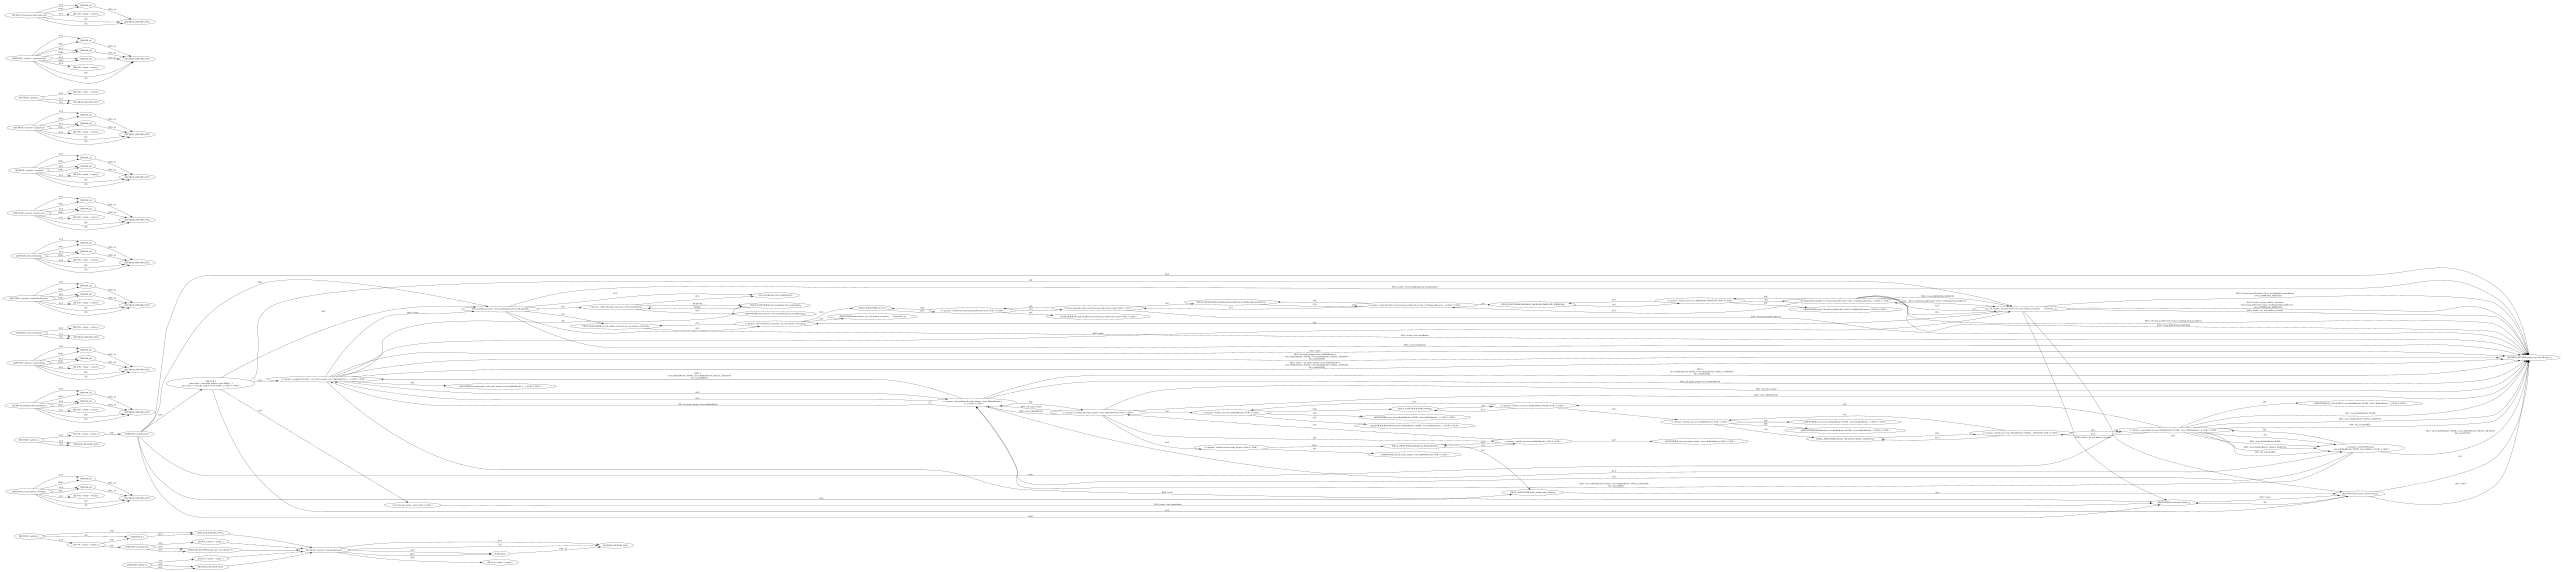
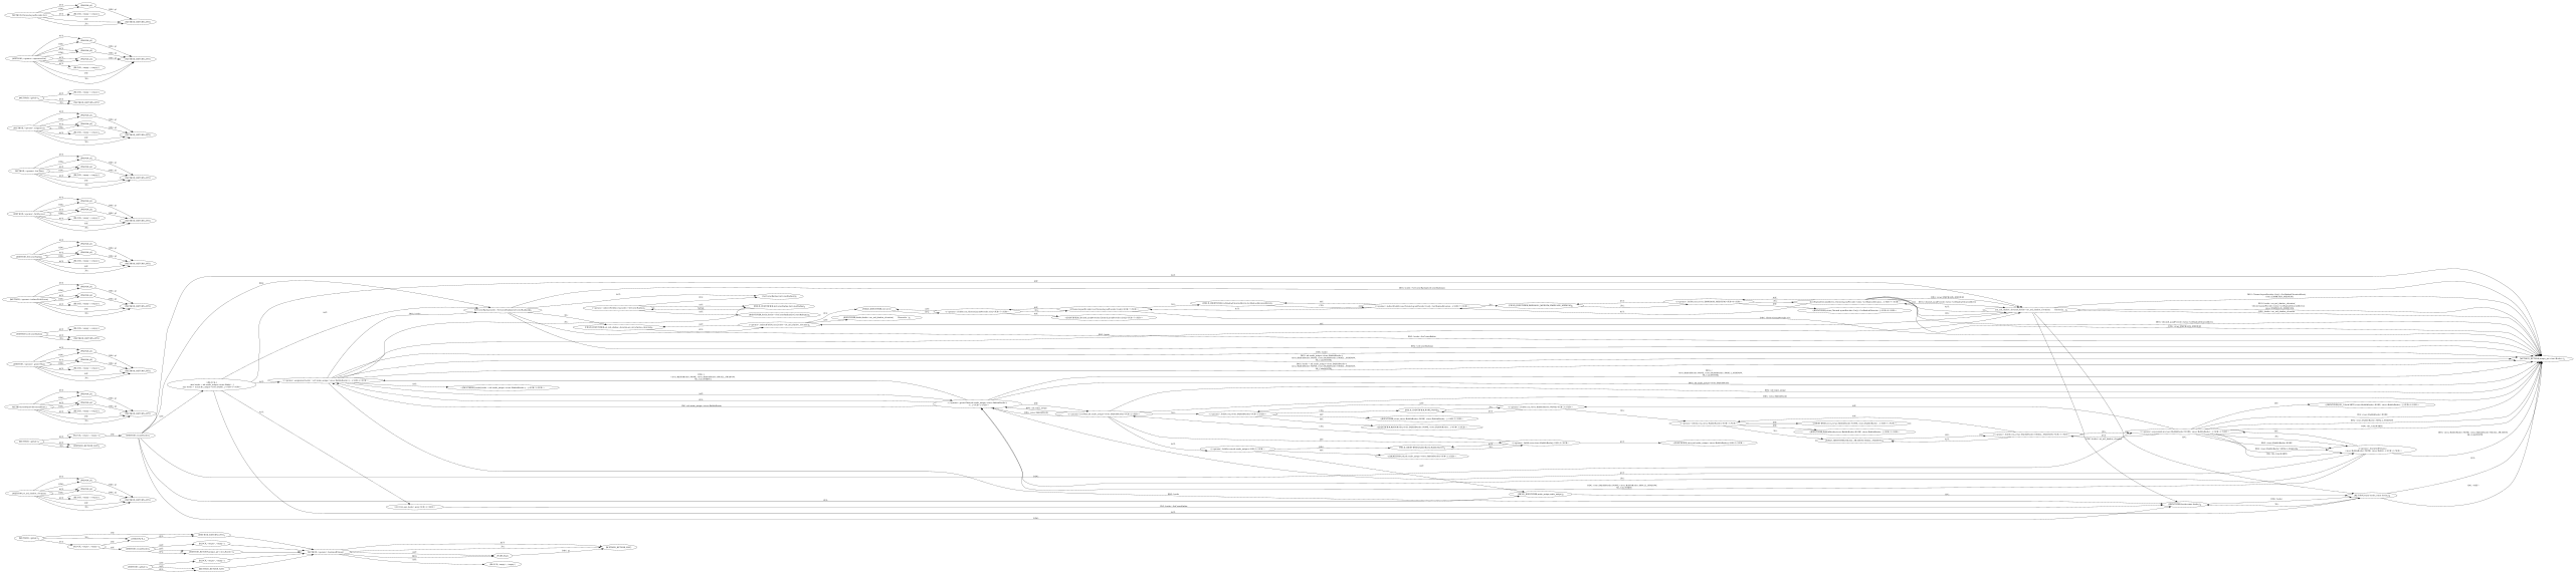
  digraph {
    fontname="Liberation Serif"
    rankdir=LR
    node [fontname="Liberation Serif"]
    edge [fontname="Liberation Serif"]
    n1 [label=<(METHOD,&lt;operator&gt;.bracketedPrimary)>]
    n2 [label=<(PARAM,p1)>]
    n3 [label=<(BLOCK,&lt;empty&gt;,&lt;empty&gt;)>]
    n4 [label=<(METHOD_RETURN,ANY)>]
    n5 [label=<(METHOD,set_md_shadow_elevation)>]
    n6 [label=<(PARAM,p1)>]
    n7 [label=<(PARAM,p2)>]
    n8 [label=<(BLOCK,&lt;empty&gt;,&lt;empty&gt;)>]
    n9 [label=<(METHOD_RETURN,ANY)>]
    n10 [label=<(METHOD,&lt;global&gt;)<SUB>1</SUB>>]
    n11 [label=<(BLOCK,&lt;empty&gt;,&lt;empty&gt;)<SUB>1</SUB>>]
    n12 [label=<(METHOD_RETURN,ANY)<SUB>1</SUB>>]
    n13 [label=<(METHOD,CreateBorder)<SUB>1</SUB>>]
    n14 [label="<(BLOCK,{\n  auto border = std::make_unique&lt;views::Bubbl...,{\n  auto border = std::make_unique&lt;views::Bubbl...)<SUB>1</SUB>>"]
    n15 [label=<(FIELD_IDENTIFIER,make_unique,make_unique)<SUB>2</SUB>>]
    n16 [label="<(&lt;operator&gt;.expressionList,views::BubbleBorder::NONE, views::BubbleBorder:...)<SUB>3</SUB>>"]
    n17 [label=<(SetCornerRadius,border-&gt;SetCornerRadius(GetCornerRadius()))<SUB>5</SUB>>]
    n18 [label=<(IDENTIFIER,border,return border;)<SUB>9</SUB>>]
    n19 [label=<(METHOD_RETURN,unique_ptr&lt;views.Border&gt;)<SUB>1</SUB>>]
    n20 [label="<(LOCAL,auto border: auto)<SUB>2</SUB>>"]
    n21 [label="<(&lt;operator&gt;.assignment,border = std::make_unique&lt;views::BubbleBorder&gt;(...)<SUB>2</SUB>>"]
    n22 [label=<(set_md_shadow_elevation,border-&gt;set_md_shadow_elevation(       ChromeLa...)<SUB>6</SUB>>]
    n23 [label=<(RETURN,return border;,return border;)<SUB>9</SUB>>]
    n24 [label="<(&lt;operator&gt;.bracketedPrimary,(\n      views::BubbleBorder::NONE, views::Bubbl...)<SUB>2</SUB>>"]
    n25 [label="<(&lt;operator&gt;.fieldAccess,views::BubbleBorder::NONE)<SUB>3</SUB>>"]
    n26 [label="<(&lt;operator&gt;.fieldAccess,views::BubbleBorder::SMALL_SHADOW)<SUB>3</SUB>>"]
    n27 [label="<(IDENTIFIER,SK_ColorWHITE,views::BubbleBorder::NONE, views::BubbleBorder:...)<SUB>4</SUB>>"]
    n28 [label=<(&lt;operator&gt;.indirectFieldAccess,border-&gt;SetCornerRadius)<SUB>5</SUB>>]
    n29 [label=<(GetCornerRadius,GetCornerRadius())<SUB>5</SUB>>]
    n30 [label=<(FIELD_IDENTIFIER,set_md_shadow_elevation,set_md_shadow_elevation)<SUB>6</SUB>>]
    n31 [label="<(IDENTIFIER,border,border = std::make_unique&lt;views::BubbleBorder&gt;(...)<SUB>2</SUB>>"]
    n32 [label="<(&lt;operator&gt;.greaterThan,std::make_unique&lt;views::BubbleBorder&gt;(\n      vi...)<SUB>2</SUB>>"]
    n33 [label=<(FIELD_IDENTIFIER,SetCornerRadius,SetCornerRadius)<SUB>5</SUB>>]
    n34 [label=<(&lt;operator&gt;.indirectFieldAccess,border-&gt;set_md_shadow_elevation)<SUB>6</SUB>>]
    n35 [label="<(GetShadowElevationMetric,ChromeLayoutProvider::Get()-&gt;GetShadowElevation...)<SUB>7</SUB>>"]
    n36 [label="<(&lt;operator&gt;.lessThan,std::make_unique&lt;views::BubbleBorder)<SUB>2</SUB>>"]
    n37 [label="<(&lt;operator&gt;.fieldAccess,std::make_unique)<SUB>2</SUB>>"]
    n38 [label="<(&lt;operator&gt;.fieldAccess,views::BubbleBorder)<SUB>2</SUB>>"]
    n39 [label="<(&lt;operator&gt;.fieldAccess,views::BubbleBorder)<SUB>3</SUB>>"]
    n40 [label="<(IDENTIFIER,std,std::make_unique&lt;views::BubbleBorder)<SUB>2</SUB>>"]
    n41 [label=<(FIELD_IDENTIFIER,BubbleBorder,BubbleBorder)<SUB>2</SUB>>]
    n42 [label="<(IDENTIFIER,views,std::make_unique&lt;views::BubbleBorder)<SUB>2</SUB>>"]
    n43 [label=<(FIELD_IDENTIFIER,NONE,NONE)<SUB>3</SUB>>]
    n44 [label="<(IDENTIFIER,views,views::BubbleBorder::NONE, views::BubbleBorder:...)<SUB>3</SUB>>"]
    n45 [label="<(IDENTIFIER,BubbleBorder,views::BubbleBorder::NONE, views::BubbleBorder:...)<SUB>3</SUB>>"]
    n46 [label="<(&lt;operator&gt;.fieldAccess,views::BubbleBorder)<SUB>3</SUB>>"]
    n47 [label=<(FIELD_IDENTIFIER,SMALL_SHADOW,SMALL_SHADOW)<SUB>3</SUB>>]
    n48 [label="<(IDENTIFIER,views,views::BubbleBorder::NONE, views::BubbleBorder:...)<SUB>3</SUB>>"]
    n49 [label="<(IDENTIFIER,BubbleBorder,views::BubbleBorder::NONE, views::BubbleBorder:...)<SUB>3</SUB>>"]
    n50 [label=<(IDENTIFIER,border,border-&gt;SetCornerRadius(GetCornerRadius()))<SUB>5</SUB>>]
    n51 [label=<(IDENTIFIER,border,border-&gt;set_md_shadow_elevation(       ChromeLa...)<SUB>6</SUB>>]
    n52 [label=<(FIELD_IDENTIFIER,Get,Get)<SUB>7</SUB>>]
    n53 [label="<(&lt;operator&gt;.indirectFieldAccess,ChromeLayoutProvider::Get()-&gt;GetShadowElevation...)<SUB>7</SUB>>"]
    n54 [label="<(&lt;operator&gt;.fieldAccess,views::EMPHASIS_MEDIUM)<SUB>8</SUB>>"]
    n55 [label="<(&lt;operator&gt;.fieldAccess,ChromeLayoutProvider::Get)<SUB>7</SUB>>"]
    n56 [label="<(ChromeLayoutProvider.Get,ChromeLayoutProvider::Get())<SUB>7</SUB>>"]
    n57 [label=<(FIELD_IDENTIFIER,GetShadowElevationMetric,GetShadowElevationMetric)<SUB>7</SUB>>]
    n58 [label=<(FIELD_IDENTIFIER,EMPHASIS_MEDIUM,EMPHASIS_MEDIUM)<SUB>8</SUB>>]
    n59 [label="<(IDENTIFIER,views,ChromeLayoutProvider::Get()-&gt;GetShadowElevation...)<SUB>8</SUB>>"]
    n60 [label="<(IDENTIFIER,ChromeLayoutProvider,ChromeLayoutProvider::Get())<SUB>7</SUB>>"]
    n61 [label=<(METHOD,GetShadowElevationMetric)>]
    n62 [label=<(PARAM,p1)>]
    n63 [label=<(PARAM,p2)>]
    n64 [label=<(BLOCK,&lt;empty&gt;,&lt;empty&gt;)>]
    n65 [label=<(METHOD_RETURN,ANY)>]
    n66 [label=<(METHOD,&lt;operator&gt;.greaterThan)>]
    n67 [label=<(PARAM,p1)>]
    n68 [label=<(PARAM,p2)>]
    n69 [label=<(BLOCK,&lt;empty&gt;,&lt;empty&gt;)>]
    n70 [label=<(METHOD_RETURN,ANY)>]
    n71 [label=<(METHOD,GetCornerRadius)>]
    n72 [label=<(BLOCK,&lt;empty&gt;,&lt;empty&gt;)>]
    n73 [label=<(METHOD_RETURN,ANY)>]
    n74 [label=<(METHOD,&lt;operator&gt;.indirectFieldAccess)>]
    n75 [label=<(PARAM,p1)>]
    n76 [label=<(PARAM,p2)>]
    n77 [label=<(BLOCK,&lt;empty&gt;,&lt;empty&gt;)>]
    n78 [label=<(METHOD_RETURN,ANY)>]
    n79 [label=<(METHOD,SetCornerRadius)>]
    n80 [label=<(PARAM,p1)>]
    n81 [label=<(PARAM,p2)>]
    n82 [label=<(BLOCK,&lt;empty&gt;,&lt;empty&gt;)>]
    n83 [label=<(METHOD_RETURN,ANY)>]
    n84 [label=<(METHOD,&lt;operator&gt;.fieldAccess)>]
    n85 [label=<(PARAM,p1)>]
    n86 [label=<(PARAM,p2)>]
    n87 [label=<(BLOCK,&lt;empty&gt;,&lt;empty&gt;)>]
    n88 [label=<(METHOD_RETURN,ANY)>]
    n89 [label=<(METHOD,&lt;operator&gt;.lessThan)>]
    n90 [label=<(PARAM,p1)>]
    n91 [label=<(PARAM,p2)>]
    n92 [label=<(BLOCK,&lt;empty&gt;,&lt;empty&gt;)>]
    n93 [label=<(METHOD_RETURN,ANY)>]
    n94 [label=<(METHOD,&lt;operator&gt;.assignment)>]
    n95 [label=<(PARAM,p1)>]
    n96 [label=<(PARAM,p2)>]
    n97 [label=<(BLOCK,&lt;empty&gt;,&lt;empty&gt;)>]
    n98 [label=<(METHOD_RETURN,ANY)>]
    n99 [label=<(METHOD,&lt;global&gt;)<SUB>1</SUB>>]
    n100 [label=<(BLOCK,&lt;empty&gt;,&lt;empty&gt;)>]
    n101 [label=<(METHOD_RETURN,ANY)>]
    n102 [label=<(METHOD,&lt;operator&gt;.expressionList)>]
    n103 [label=<(PARAM,p1)>]
    n104 [label=<(PARAM,p2)>]
    n105 [label=<(PARAM,p3)>]
    n106 [label=<(BLOCK,&lt;empty&gt;,&lt;empty&gt;)>]
    n107 [label=<(METHOD_RETURN,ANY)>]
    n108 [label=<(METHOD,ChromeLayoutProvider.Get)>]
    n109 [label=<(PARAM,p1)>]
    n110 [label=<(BLOCK,&lt;empty&gt;,&lt;empty&gt;)>]
    n111 [label=<(METHOD_RETURN,ANY)>]
    n112 [label=<(METHOD,&lt;global&gt;)<SUB>1</SUB>>]
    n113 [label=<(BLOCK,&lt;empty&gt;,&lt;empty&gt;)<SUB>1</SUB>>]
    n114 [label=<(UNKNOWN,,)>]
    n115 [label=<(METHOD_RETURN,ANY)<SUB>1</SUB>>]
    n116 [label=<(METHOD,CreateBorder)<SUB>1</SUB>>]
    n117 [label=<(BLOCK,&lt;empty&gt;,&lt;empty&gt;)>]
    n118 [label=<(METHOD_RETURN,unique_ptr&lt;views.Border&gt;)<SUB>1</SUB>>]
    n119 [label=<(METHOD,&lt;global&gt;)<SUB>1</SUB>>]
    n120 [label=<(BLOCK,&lt;empty&gt;,&lt;empty&gt;)>]
    n121 [label=<(METHOD_RETURN,ANY)>]
    n1 -> n2 [label="AST: "]
    n1 -> n2 [label="DDG: "]
    n1 -> n3 [label="AST: "]
    n1 -> n4 [label="AST: "]
    n1 -> n4 [label="CFG: "]
    n2 -> n4 [label="DDG: p1"]
    n5 -> n6 [label="AST: "]
    n5 -> n6 [label="DDG: "]
    n5 -> n7 [label="AST: "]
    n5 -> n7 [label="DDG: "]
    n5 -> n8 [label="AST: "]
    n5 -> n9 [label="AST: "]
    n5 -> n9 [label="CFG: "]
    n6 -> n9 [label="DDG: p1"]
    n7 -> n9 [label="DDG: p2"]
    n10 -> n11 [label="AST: "]
    n10 -> n12 [label="AST: "]
    n10 -> n12 [label="CFG: "]
    n11 -> n13 [label="AST: "]
    n13 -> n14 [label="AST: "]
    n13 -> n15 [label="CFG: "]
    n13 -> n16 [label="DDG: "]
    n13 -> n17 [label="DDG: "]
    n13 -> n18 [label="DDG: "]
    n13 -> n19 [label="AST: "]
    n14 -> n17 [label="AST: "]
    n14 -> n20 [label="AST: "]
    n14 -> n21 [label="AST: "]
    n14 -> n22 [label="AST: "]
    n14 -> n23 [label="AST: "]
    n15 -> n23 [label="CFG: "]
    n16 -> n19 [label="DDG: views::BubbleBorder::NONE"]
    n16 -> n19 [label="DDG: views::BubbleBorder::SMALL_SHADOW"]
    n16 -> n19 [label="DDG: SK_ColorWHITE"]
    n16 -> n24 [label="CFG: "]
    n16 -> n24 [label="DDG: views::BubbleBorder::NONE"]
    n16 -> n24 [label="DDG: views::BubbleBorder::SMALL_SHADOW"]
    n16 -> n24 [label="DDG: SK_ColorWHITE"]
    n16 -> n25 [label="AST: "]
    n16 -> n26 [label="AST: "]
    n16 -> n27 [label="AST: "]
    n17 -> n19 [label="DDG: border-&gt;SetCornerRadius"]
    n17 -> n19 [label="DDG: GetCornerRadius()"]
    n17 -> n19 [label="DDG: border-&gt;SetCornerRadius(GetCornerRadius())"]
-   n17 -> n28 [label="AST: "]
    n17 -> n29 [label="AST: "]
    n17 -> n30 [label="CFG: "]
    n18 -> n23 [label="DDG: border"]
    n20 -> n18 [label="DDG: border-&gt;SetCornerRadius"]
    n21 -> n17 [label="DDG: border"]
    n21 -> n18 [label="DDG: border"]
    n21 -> n19 [label="DDG: border"]
    n21 -> n19 [label="DDG: std::make_unique&lt;views::BubbleBorder&gt;(\n      views::BubbleBorder::NONE, views::BubbleBorder::SMALL_SHADOW,\n      SK_ColorWHITE)"]
    n21 -> n19 [label="DDG: border = std::make_unique&lt;views::BubbleBorder&gt;(\n      views::BubbleBorder::NONE, views::BubbleBorder::SMALL_SHADOW,\n      SK_ColorWHITE)"]
    n21 -> n22 [label="DDG: border"]
    n21 -> n31 [label="AST: "]
    n21 -> n32 [label="AST: "]
    n21 -> n33 [label="CFG: "]
    n22 -> n18 [label="DDG: border-&gt;set_md_shadow_elevation"]
    n22 -> n19 [label="DDG: border-&gt;set_md_shadow_elevation"]
    n22 -> n19 [label="DDG: ChromeLayoutProvider::Get()-&gt;GetShadowElevationMetric(\n          views::EMPHASIS_MEDIUM)"]
    n22 -> n19 [label="DDG: border-&gt;set_md_shadow_elevation(\n      ChromeLayoutProvider::Get()-&gt;GetShadowElevationMetric(\n          views::EMPHASIS_MEDIUM))"]
    n22 -> n23 [label="CFG: "]
    n22 -> n34 [label="AST: "]
    n22 -> n35 [label="AST: "]
    n23 -> n18 [label="CFG: "]
    n23 -> n19 [label="CFG: "]
    n23 -> n19 [label="DDG: &lt;RET&gt;"]
    n24 -> n16 [label="AST: "]
    n24 -> n19 [label="DDG: views::BubbleBorder::NONE, views::BubbleBorder::SMALL_SHADOW,\n      SK_ColorWHITE"]
    n24 -> n32 [label="CFG: "]
    n24 -> n32 [label="DDG: views::BubbleBorder::NONE, views::BubbleBorder::SMALL_SHADOW,\n      SK_ColorWHITE"]
    n25 -> n39 [label="AST: "]
    n25 -> n43 [label="AST: "]
    n25 -> n46 [label="CFG: "]
    n26 -> n16 [label="CFG: "]
    n26 -> n46 [label="AST: "]
    n26 -> n47 [label="AST: "]
    n28 -> n29 [label="CFG: "]
-   n28 -> n33 [label="MEDIUM: "]
+   n28 -> n33 [label="AST: "]
    n28 -> n50 [label="AST: "]
    n30 -> n34 [label="CFG: "]
    n32 -> n19 [label="DDG: std::make_unique&lt;views::BubbleBorder"]
    n32 -> n19 [label="DDG: (\n      views::BubbleBorder::NONE, views::BubbleBorder::SMALL_SHADOW,\n      SK_ColorWHITE)"]
    n32 -> n21 [label="CFG: "]
    n32 -> n21 [label="DDG: std::make_unique&lt;views::BubbleBorder"]
    n32 -> n21 [label="DDG: (\n      views::BubbleBorder::NONE, views::BubbleBorder::SMALL_SHADOW,\n      SK_ColorWHITE)"]
    n32 -> n24 [label="AST: "]
    n32 -> n36 [label="AST: "]
    n33 -> n28 [label="NONE: "]
    n34 -> n30 [label="AST: "]
    n34 -> n51 [label="AST: "]
    n34 -> n52 [label="CFG: "]
    n35 -> n19 [label="DDG: ChromeLayoutProvider::Get()-&gt;GetShadowElevationMetric"]
    n35 -> n19 [label="DDG: views::EMPHASIS_MEDIUM"]
    n35 -> n22 [label="CFG: "]
    n35 -> n22 [label="DDG: ChromeLayoutProvider::Get()-&gt;GetShadowElevationMetric"]
    n35 -> n22 [label="DDG: views::EMPHASIS_MEDIUM"]
    n35 -> n53 [label="AST: "]
    n35 -> n54 [label="AST: "]
    n36 -> n19 [label="DDG: std::make_unique"]
    n36 -> n19 [label="DDG: views::BubbleBorder"]
    n36 -> n32 [label="DDG: std::make_unique"]
    n36 -> n32 [label="DDG: views::BubbleBorder"]
    n36 -> n37 [label="AST: "]
    n36 -> n38 [label="AST: "]
    n36 -> n39 [label="CFG: "]
-   n41 -> n15 [label="AST: "]
+   n37 -> n15 [label="AST: "]
    n37 -> n40 [label="AST: "]
    n37 -> n41 [label="DDG: "]
    n38 -> n36 [label="CFG: "]
    n38 -> n41 [label="AST: "]
    n38 -> n42 [label="AST: "]
    n39 -> n43 [label="CFG: "]
    n39 -> n44 [label="AST: "]
    n39 -> n45 [label="AST: "]
    n41 -> n38 [label="CFG: "]
    n43 -> n25 [label="CFG: "]
    n46 -> n47 [label="CFG: "]
    n46 -> n48 [label="AST: "]
    n46 -> n49 [label="AST: "]
    n47 -> n26 [label="CFG: "]
    n52 -> n55 [label="CFG: "]
    n53 -> n56 [label="AST: "]
    n53 -> n57 [label="AST: "]
    n53 -> n58 [label="CFG: "]
    n54 -> n35 [label="CFG: "]
    n54 -> n58 [label="AST: "]
    n54 -> n59 [label="AST: "]
    n55 -> n52 [label="AST: "]
    n55 -> n56 [label="CFG: "]
    n55 -> n60 [label="AST: "]
    n56 -> n19 [label="DDG: ChromeLayoutProvider::Get"]
    n56 -> n55 [label="AST: "]
    n56 -> n57 [label="CFG: "]
    n57 -> n53 [label="CFG: "]
    n58 -> n54 [label="CFG: "]
    n61 -> n62 [label="AST: "]
    n61 -> n62 [label="DDG: "]
    n61 -> n63 [label="AST: "]
    n61 -> n63 [label="DDG: "]
    n61 -> n64 [label="AST: "]
    n61 -> n65 [label="AST: "]
    n61 -> n65 [label="CFG: "]
    n62 -> n65 [label="DDG: p1"]
    n63 -> n65 [label="DDG: p2"]
    n66 -> n67 [label="AST: "]
    n66 -> n67 [label="DDG: "]
    n66 -> n68 [label="AST: "]
    n66 -> n68 [label="DDG: "]
    n66 -> n69 [label="AST: "]
    n66 -> n70 [label="AST: "]
    n66 -> n70 [label="CFG: "]
    n67 -> n70 [label="DDG: p1"]
    n68 -> n70 [label="DDG: p2"]
    n71 -> n72 [label="AST: "]
    n71 -> n73 [label="AST: "]
    n71 -> n73 [label="CFG: "]
    n74 -> n75 [label="AST: "]
    n74 -> n75 [label="DDG: "]
    n74 -> n76 [label="AST: "]
    n74 -> n76 [label="DDG: "]
    n74 -> n77 [label="AST: "]
    n74 -> n78 [label="AST: "]
    n74 -> n78 [label="CFG: "]
    n75 -> n78 [label="DDG: p1"]
    n76 -> n78 [label="DDG: p2"]
    n79 -> n80 [label="AST: "]
    n79 -> n80 [label="DDG: "]
    n79 -> n81 [label="AST: "]
    n79 -> n81 [label="DDG: "]
    n79 -> n82 [label="AST: "]
    n79 -> n83 [label="AST: "]
    n79 -> n83 [label="CFG: "]
    n80 -> n83 [label="DDG: p1"]
    n81 -> n83 [label="DDG: p2"]
    n84 -> n85 [label="AST: "]
    n84 -> n85 [label="DDG: "]
    n84 -> n86 [label="AST: "]
    n84 -> n86 [label="DDG: "]
    n84 -> n87 [label="AST: "]
    n84 -> n88 [label="AST: "]
    n84 -> n88 [label="CFG: "]
    n85 -> n88 [label="DDG: p1"]
    n86 -> n88 [label="DDG: p2"]
    n89 -> n90 [label="AST: "]
    n89 -> n90 [label="DDG: "]
    n89 -> n91 [label="AST: "]
    n89 -> n91 [label="DDG: "]
    n89 -> n92 [label="AST: "]
    n89 -> n93 [label="AST: "]
    n89 -> n93 [label="CFG: "]
    n90 -> n93 [label="DDG: p1"]
    n91 -> n93 [label="DDG: p2"]
    n94 -> n95 [label="AST: "]
    n94 -> n95 [label="DDG: "]
    n94 -> n96 [label="AST: "]
    n94 -> n96 [label="DDG: "]
    n94 -> n97 [label="AST: "]
    n94 -> n98 [label="AST: "]
    n94 -> n98 [label="CFG: "]
    n95 -> n98 [label="DDG: p1"]
    n96 -> n98 [label="DDG: p2"]
    n99 -> n100 [label="AST: "]
    n99 -> n101 [label="AST: "]
    n99 -> n101 [label="CFG: "]
    n102 -> n103 [label="AST: "]
    n102 -> n103 [label="DDG: "]
    n102 -> n104 [label="AST: "]
    n102 -> n104 [label="DDG: "]
    n102 -> n105 [label="AST: "]
    n102 -> n105 [label="DDG: "]
    n102 -> n106 [label="AST: "]
    n102 -> n107 [label="AST: "]
    n102 -> n107 [label="CFG: "]
    n103 -> n107 [label="DDG: p1"]
    n104 -> n107 [label="DDG: p2"]
    n105 -> n107 [label="DDG: p3"]
    n108 -> n109 [label="AST: "]
    n108 -> n109 [label="DDG: "]
    n108 -> n110 [label="AST: "]
    n108 -> n111 [label="AST: "]
    n108 -> n111 [label="CFG: "]
    n109 -> n111 [label="DDG: p1"]
    n112 -> n113 [label="AST: "]
    n112 -> n114 [label="CFG: "]
    n112 -> n115 [label="AST: "]
    n113 -> n114 [label="AST: "]
    n113 -> n116 [label="AST: "]
    n114 -> n115 [label="CFG: "]
    n115 -> n1
    n116 -> n117 [label="AST: "]
    n116 -> n118 [label="AST: "]
    n116 -> n118 [label="CFG: "]
    n117 -> n1
    n118 -> n1
    n119 -> n120 [label="AST: "]
    n119 -> n121 [label="AST: "]
    n119 -> n121 [label="CFG: "]
    n120 -> n1
    n121 -> n1
  }
